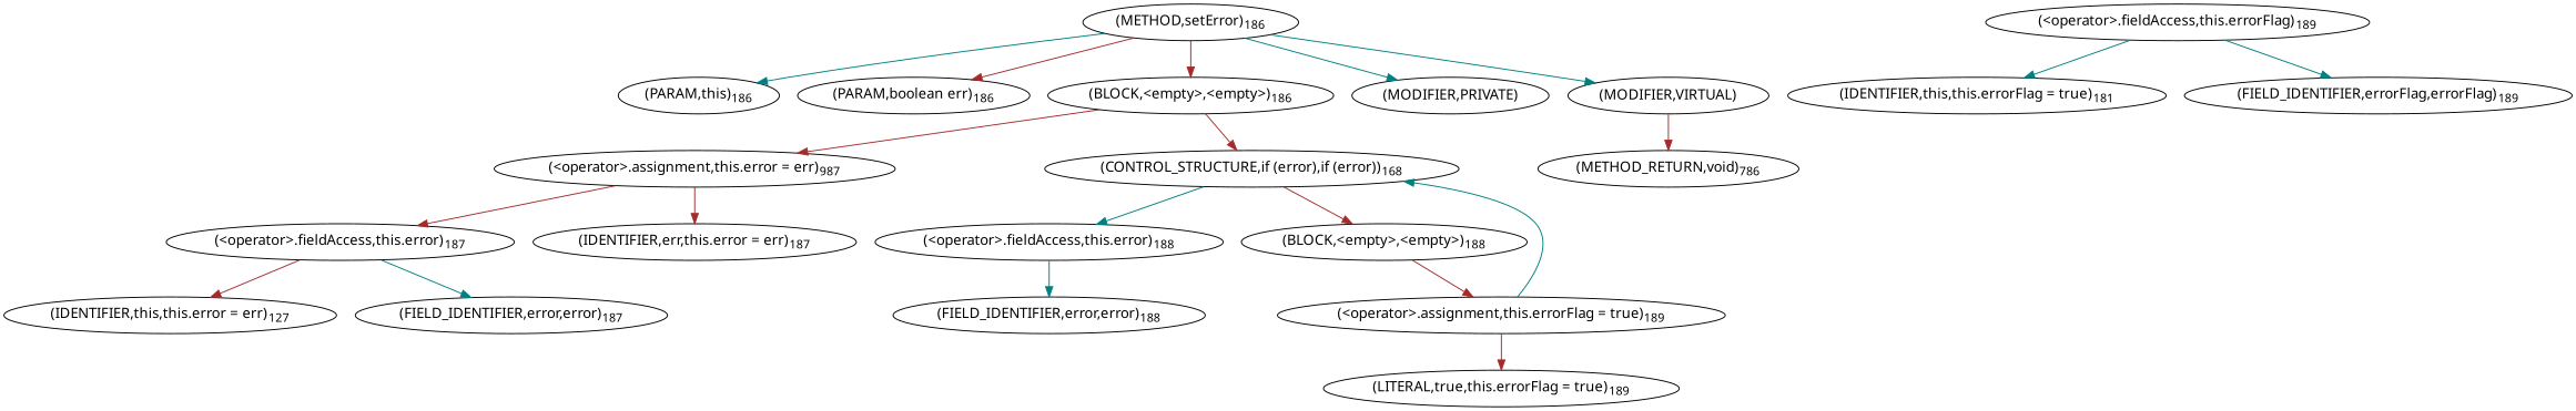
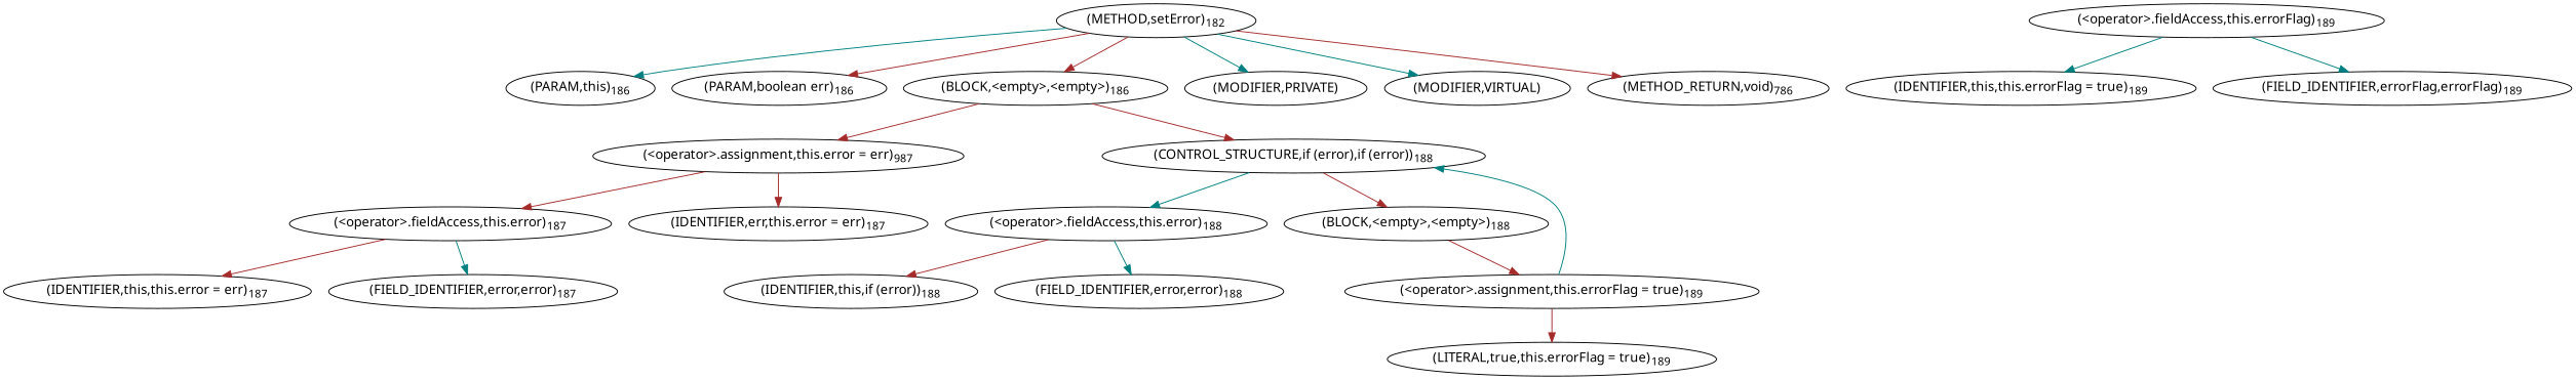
  digraph {
    fontname="Noto Sans"
    node [fontname="Noto Sans"]
    edge [color=brown fontname="Noto Sans"]
-   n1 [label=<(METHOD,setError)<SUB>186</SUB>>]
+   n1 [label=<(METHOD,setError)<SUB>182</SUB>>]
    n2 [label=<(PARAM,this)<SUB>186</SUB>>]
    n3 [label=<(PARAM,boolean err)<SUB>186</SUB>>]
    n4 [label=<(BLOCK,&lt;empty&gt;,&lt;empty&gt;)<SUB>186</SUB>>]
    n5 [label=<(MODIFIER,PRIVATE)>]
    n6 [label=<(MODIFIER,VIRTUAL)>]
    n7 [label=<(METHOD_RETURN,void)<SUB>786</SUB>>]
    n8 [label=<(&lt;operator&gt;.assignment,this.error = err)<SUB>987</SUB>>]
-   n9 [label=<(CONTROL_STRUCTURE,if (error),if (error))<SUB>168</SUB>>]
+   n9 [label=<(CONTROL_STRUCTURE,if (error),if (error))<SUB>188</SUB>>]
    n10 [label=<(&lt;operator&gt;.fieldAccess,this.error)<SUB>187</SUB>>]
    n11 [label=<(IDENTIFIER,err,this.error = err)<SUB>187</SUB>>]
    n12 [label=<(&lt;operator&gt;.fieldAccess,this.error)<SUB>188</SUB>>]
    n13 [label=<(BLOCK,&lt;empty&gt;,&lt;empty&gt;)<SUB>188</SUB>>]
-   n14 [label=<(IDENTIFIER,this,this.error = err)<SUB>127</SUB>>]
+   n14 [label=<(IDENTIFIER,this,this.error = err)<SUB>187</SUB>>]
    n15 [label=<(FIELD_IDENTIFIER,error,error)<SUB>187</SUB>>]
+   n16 [label=<(IDENTIFIER,this,if (error))<SUB>188</SUB>>]
    n17 [label=<(FIELD_IDENTIFIER,error,error)<SUB>188</SUB>>]
    n18 [label=<(&lt;operator&gt;.assignment,this.errorFlag = true)<SUB>189</SUB>>]
    n19 [label=<(LITERAL,true,this.errorFlag = true)<SUB>189</SUB>>]
    n20 [label=<(&lt;operator&gt;.fieldAccess,this.errorFlag)<SUB>189</SUB>>]
-   n21 [label=<(IDENTIFIER,this,this.errorFlag = true)<SUB>181</SUB>>]
+   n21 [label=<(IDENTIFIER,this,this.errorFlag = true)<SUB>189</SUB>>]
    n22 [label=<(FIELD_IDENTIFIER,errorFlag,errorFlag)<SUB>189</SUB>>]
    n1 -> n2 [color=teal]
    n1 -> n3
    n1 -> n4
    n1 -> n5 [color=teal]
    n1 -> n6 [color=teal]
-   n6 -> n7
+   n1 -> n7
    n4 -> n8
    n4 -> n9
    n8 -> n10
    n8 -> n11
    n9 -> n12 [color=teal]
    n9 -> n13
    n10 -> n14
    n10 -> n15 [color=teal]
+   n12 -> n16
    n12 -> n17 [color=teal]
    n13 -> n18
    n18 -> n9 [color=teal]
    n18 -> n19
    n20 -> n21 [color=teal]
    n20 -> n22 [color=teal]
  }
